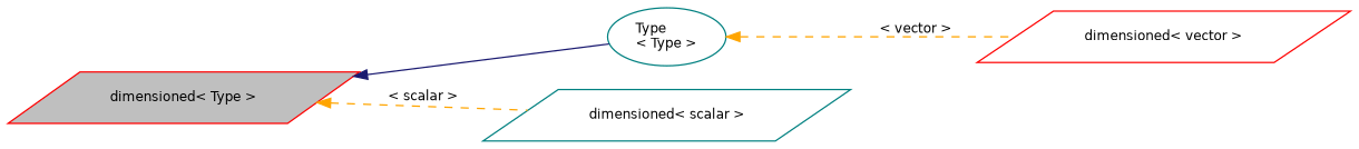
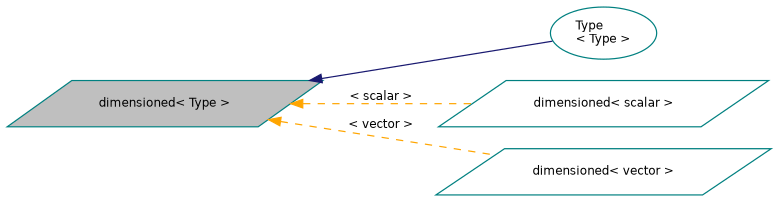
  digraph {
    rankdir=LR
    node [color=red fontname=Helvetica fontsize=10 shape=parallelogram]
    edge [color=orange dir=back fontname=Helvetica fontsize=10 labelfontname=Helvetica labelfontsize=10 style=dashed]
-   n1 [fillcolor=grey75 fontcolor=black height=0.2 label="dimensioned\< Type \>" style=filled width=0.4]
+   n1 [color=teal fillcolor=grey75 fontcolor=black height=0.2 label="dimensioned\< Type \>" style=filled width=0.4]
    n2 [color=teal height=0.2 label="Type\l\< Type \>" shape=ellipse width=0.4]
    n3 [color=teal height=0.2 label="dimensioned\< scalar \>" width=0.4]
-   n4 [height=0.2 label="dimensioned\< vector \>" width=0.4]
+   n4 [color=teal height=0.2 label="dimensioned\< vector \>" width=0.4]
    n1 -> n2 [color=midnightblue style=solid]
    n1 -> n3 [label=" \< scalar \>"]
-   n2 -> n4 [label=" \< vector \>"]
+   n1 -> n4 [label=" \< vector \>"]
  }
